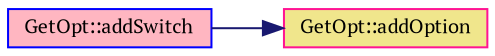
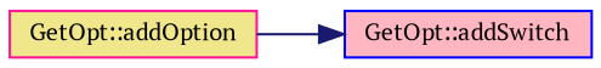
  digraph {
    rankdir=LR
    fontname="PT Serif"
    node [fontname="PT Serif" fontsize=10 shape=record style=filled]
    n1 [color=blue fillcolor=lightpink fontcolor=black height=0.2 label="GetOpt::addSwitch" width=0.4]
    n2 [color=deeppink fillcolor=khaki height=0.2 label="GetOpt::addOption" width=0.4]
-   n1 -> n2 [color=midnightblue fontname="PT Serif" fontsize=10 labelfontname=Helvetica labelfontsize=10 style=solid]
+   n2 -> n1 [color=midnightblue fontname="PT Serif" fontsize=10 labelfontname=Helvetica labelfontsize=10 style=solid]
  }
